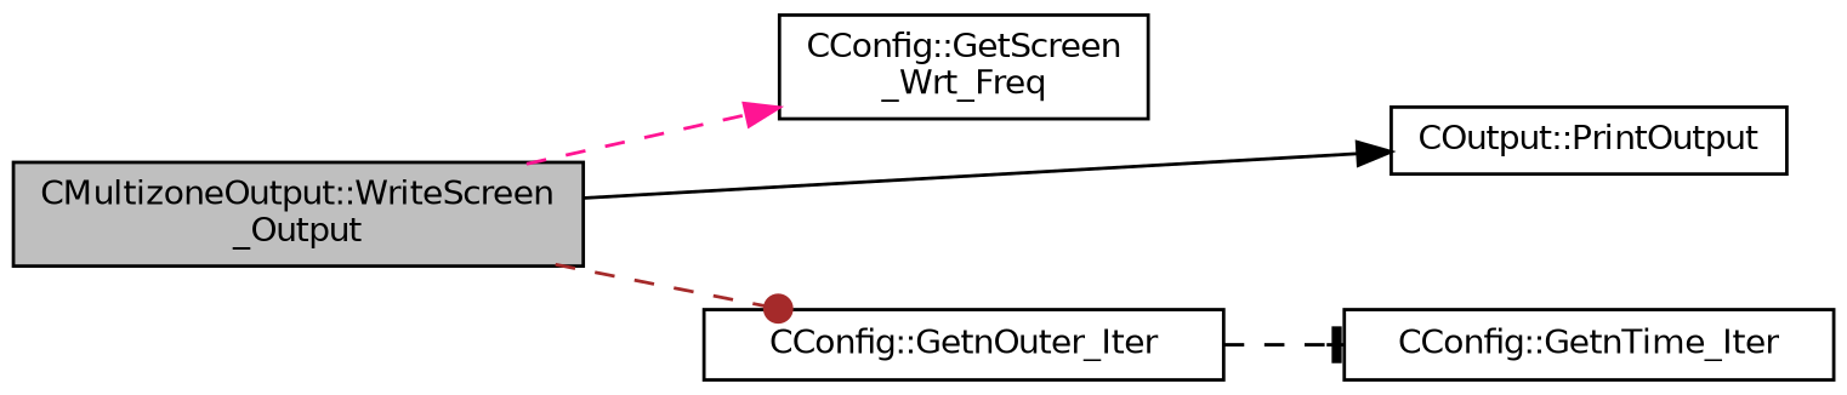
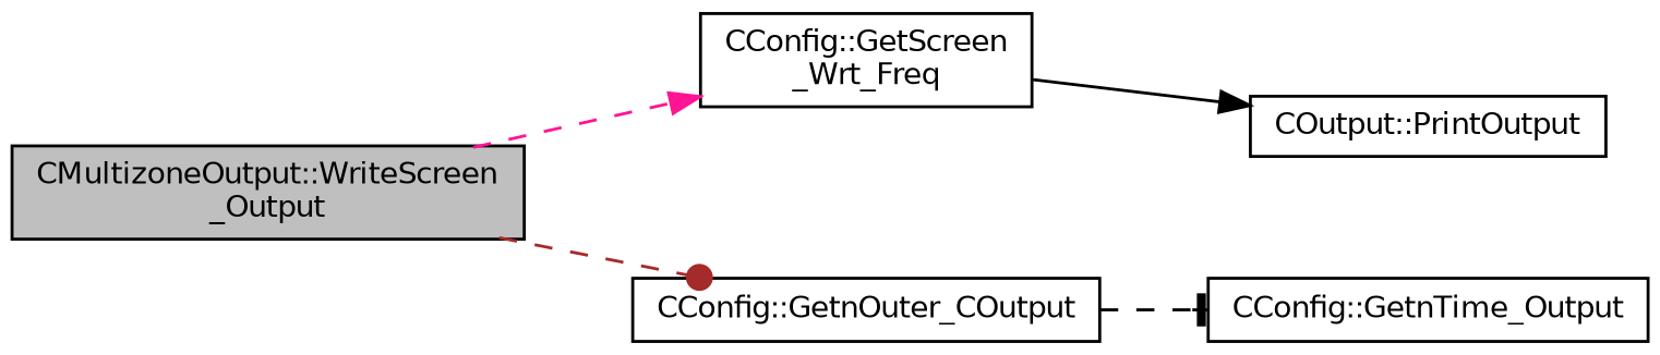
  digraph {
    rankdir=LR
    node [color=black fillcolor=white fontname=Helvetica fontsize=10 shape=record style=filled]
    edge [arrowhead=normal color=black fontname=Helvetica fontsize=10 labelfontname=Helvetica labelfontsize=10 style=dashed]
    n1 [fillcolor=grey75 fontcolor=black height=0.2 label="CMultizoneOutput::WriteScreen\l_Output" width=0.4]
    n2 [height=0.2 label="CConfig::GetScreen\l_Wrt_Freq" width=0.4]
    n3 [height=0.2 label="COutput::PrintOutput" width=0.4]
-   n4 [height=0.2 label="CConfig::GetnOuter_Iter" width=0.4]
-   n5 [height=0.2 label="CConfig::GetnTime_Iter" width=0.4]
+   n4 [height=0.2 label="CConfig::GetnOuter_COutput" width=0.4]
+   n5 [height=0.2 label="CConfig::GetnTime_Output" width=0.4]
    n1 -> n2 [color=deeppink]
-   n1 -> n3 [style=solid]
+   n2 -> n3 [style=solid]
    n1 -> n4 [arrowhead=dot color=brown]
    n4 -> n5 [arrowhead=tee]
  }
